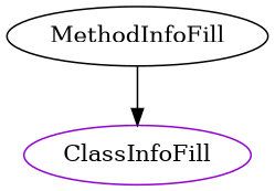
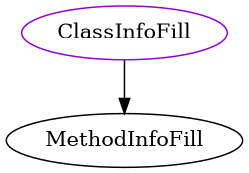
  digraph {
    n1 [color=darkviolet label=ClassInfoFill shape=oval]
    MethodInfoFill
-   MethodInfoFill -> n1
+   n1 -> MethodInfoFill
  }
